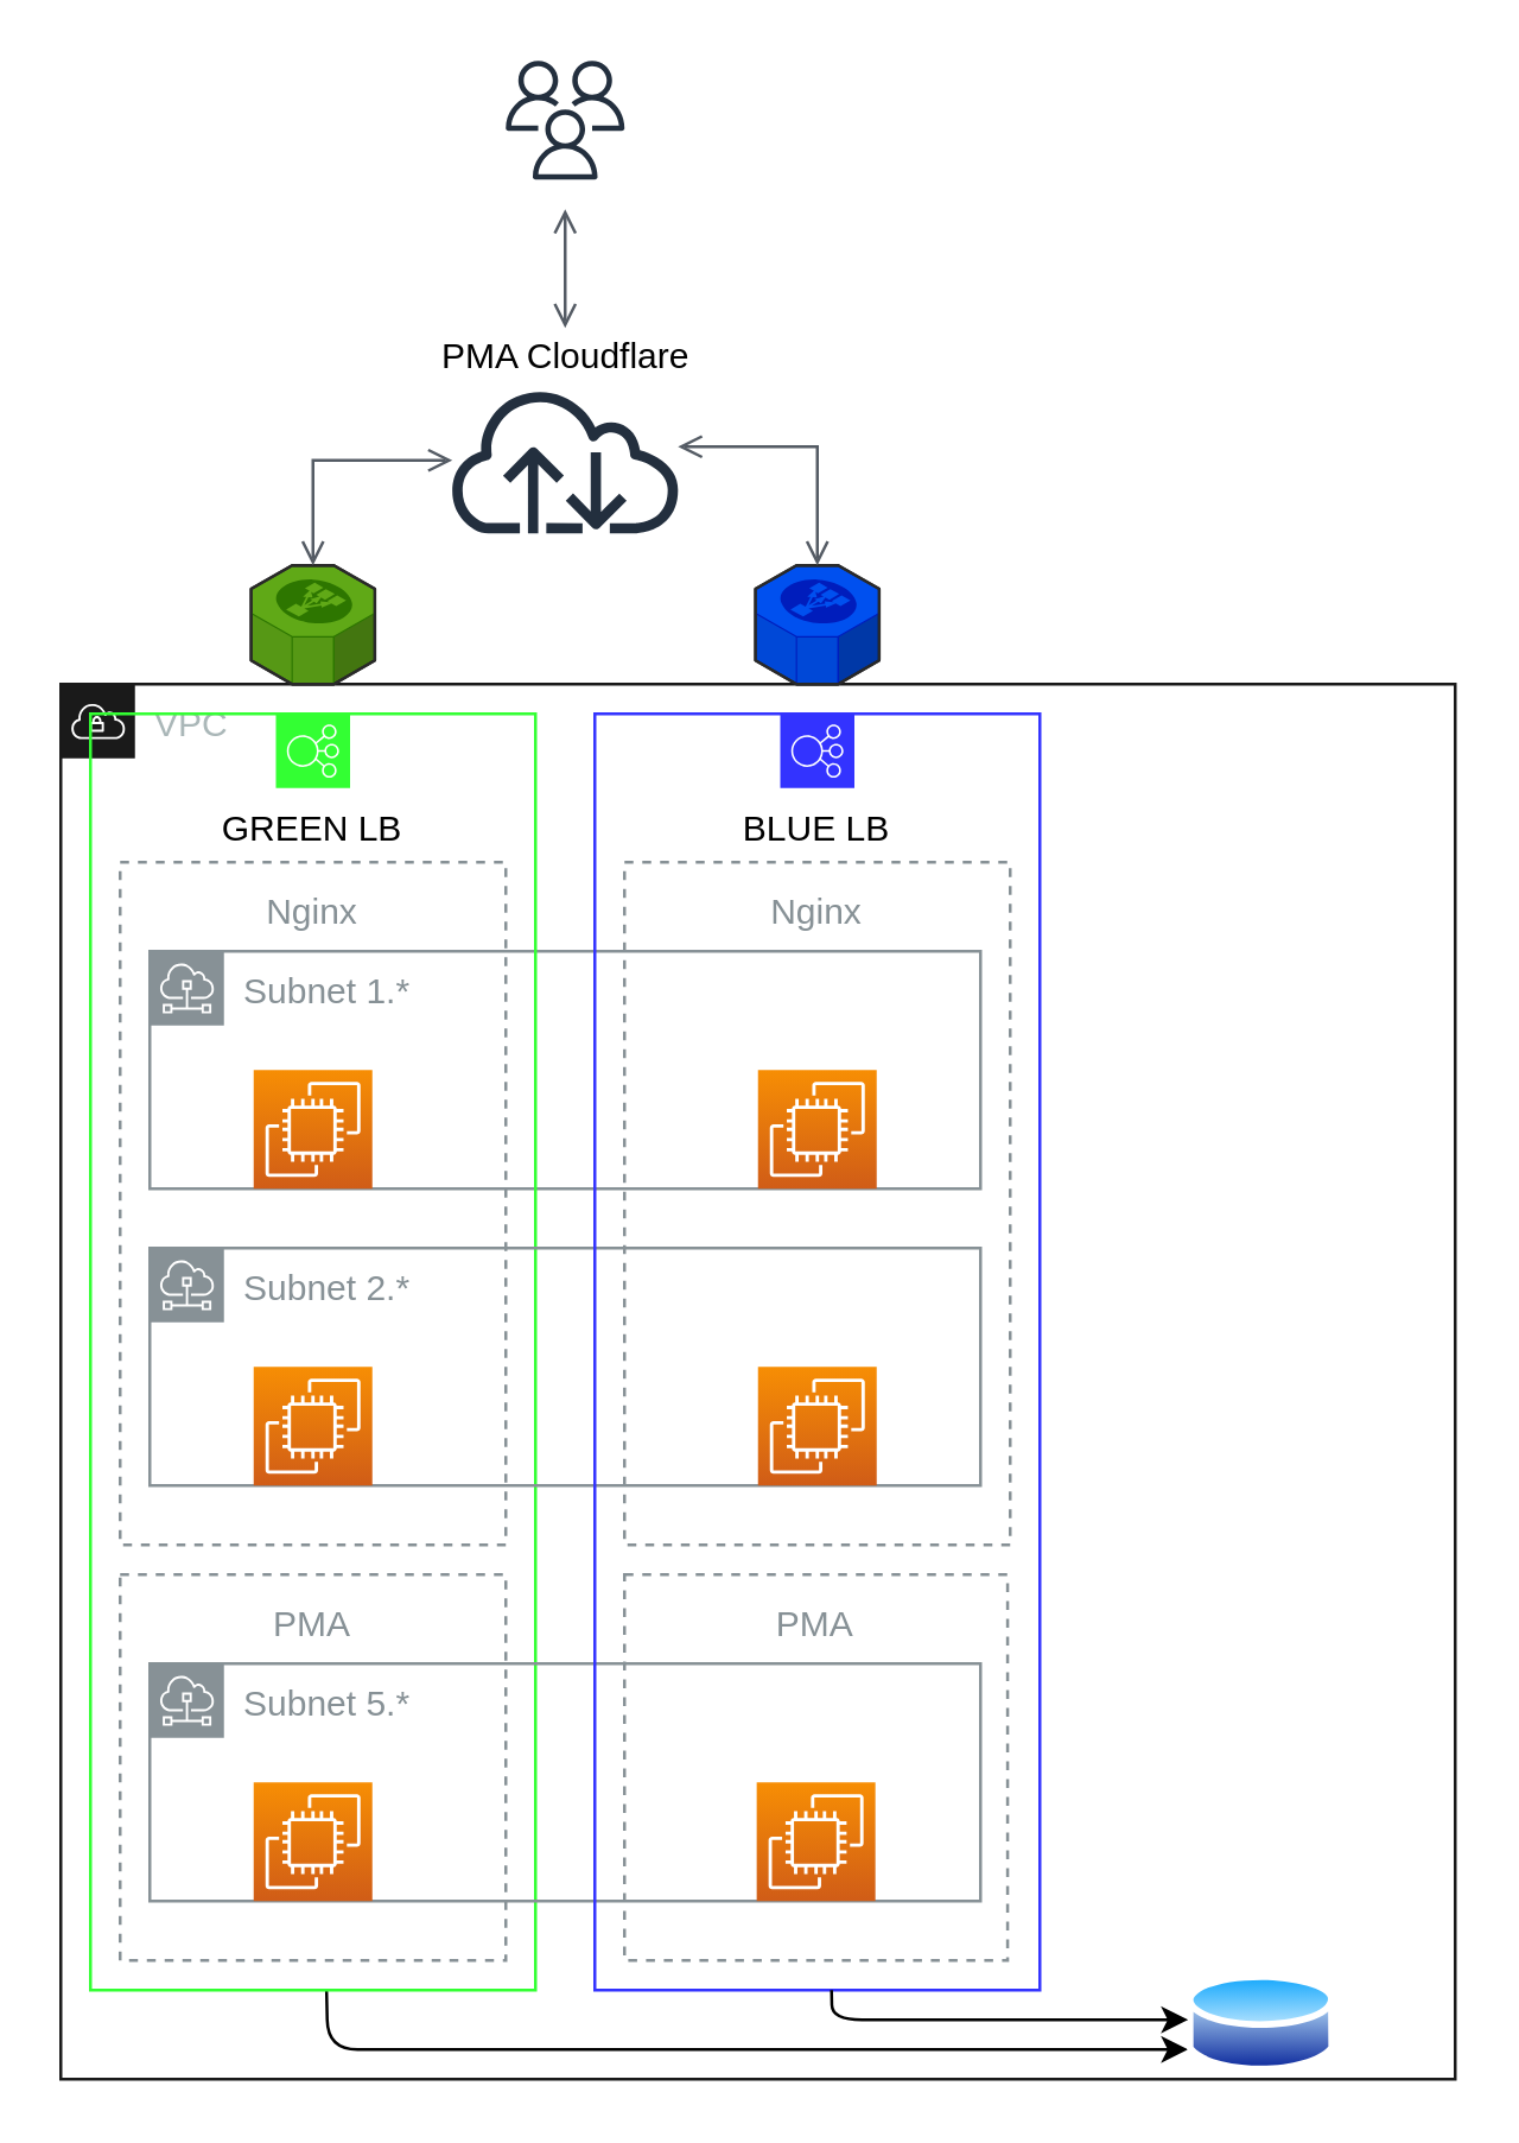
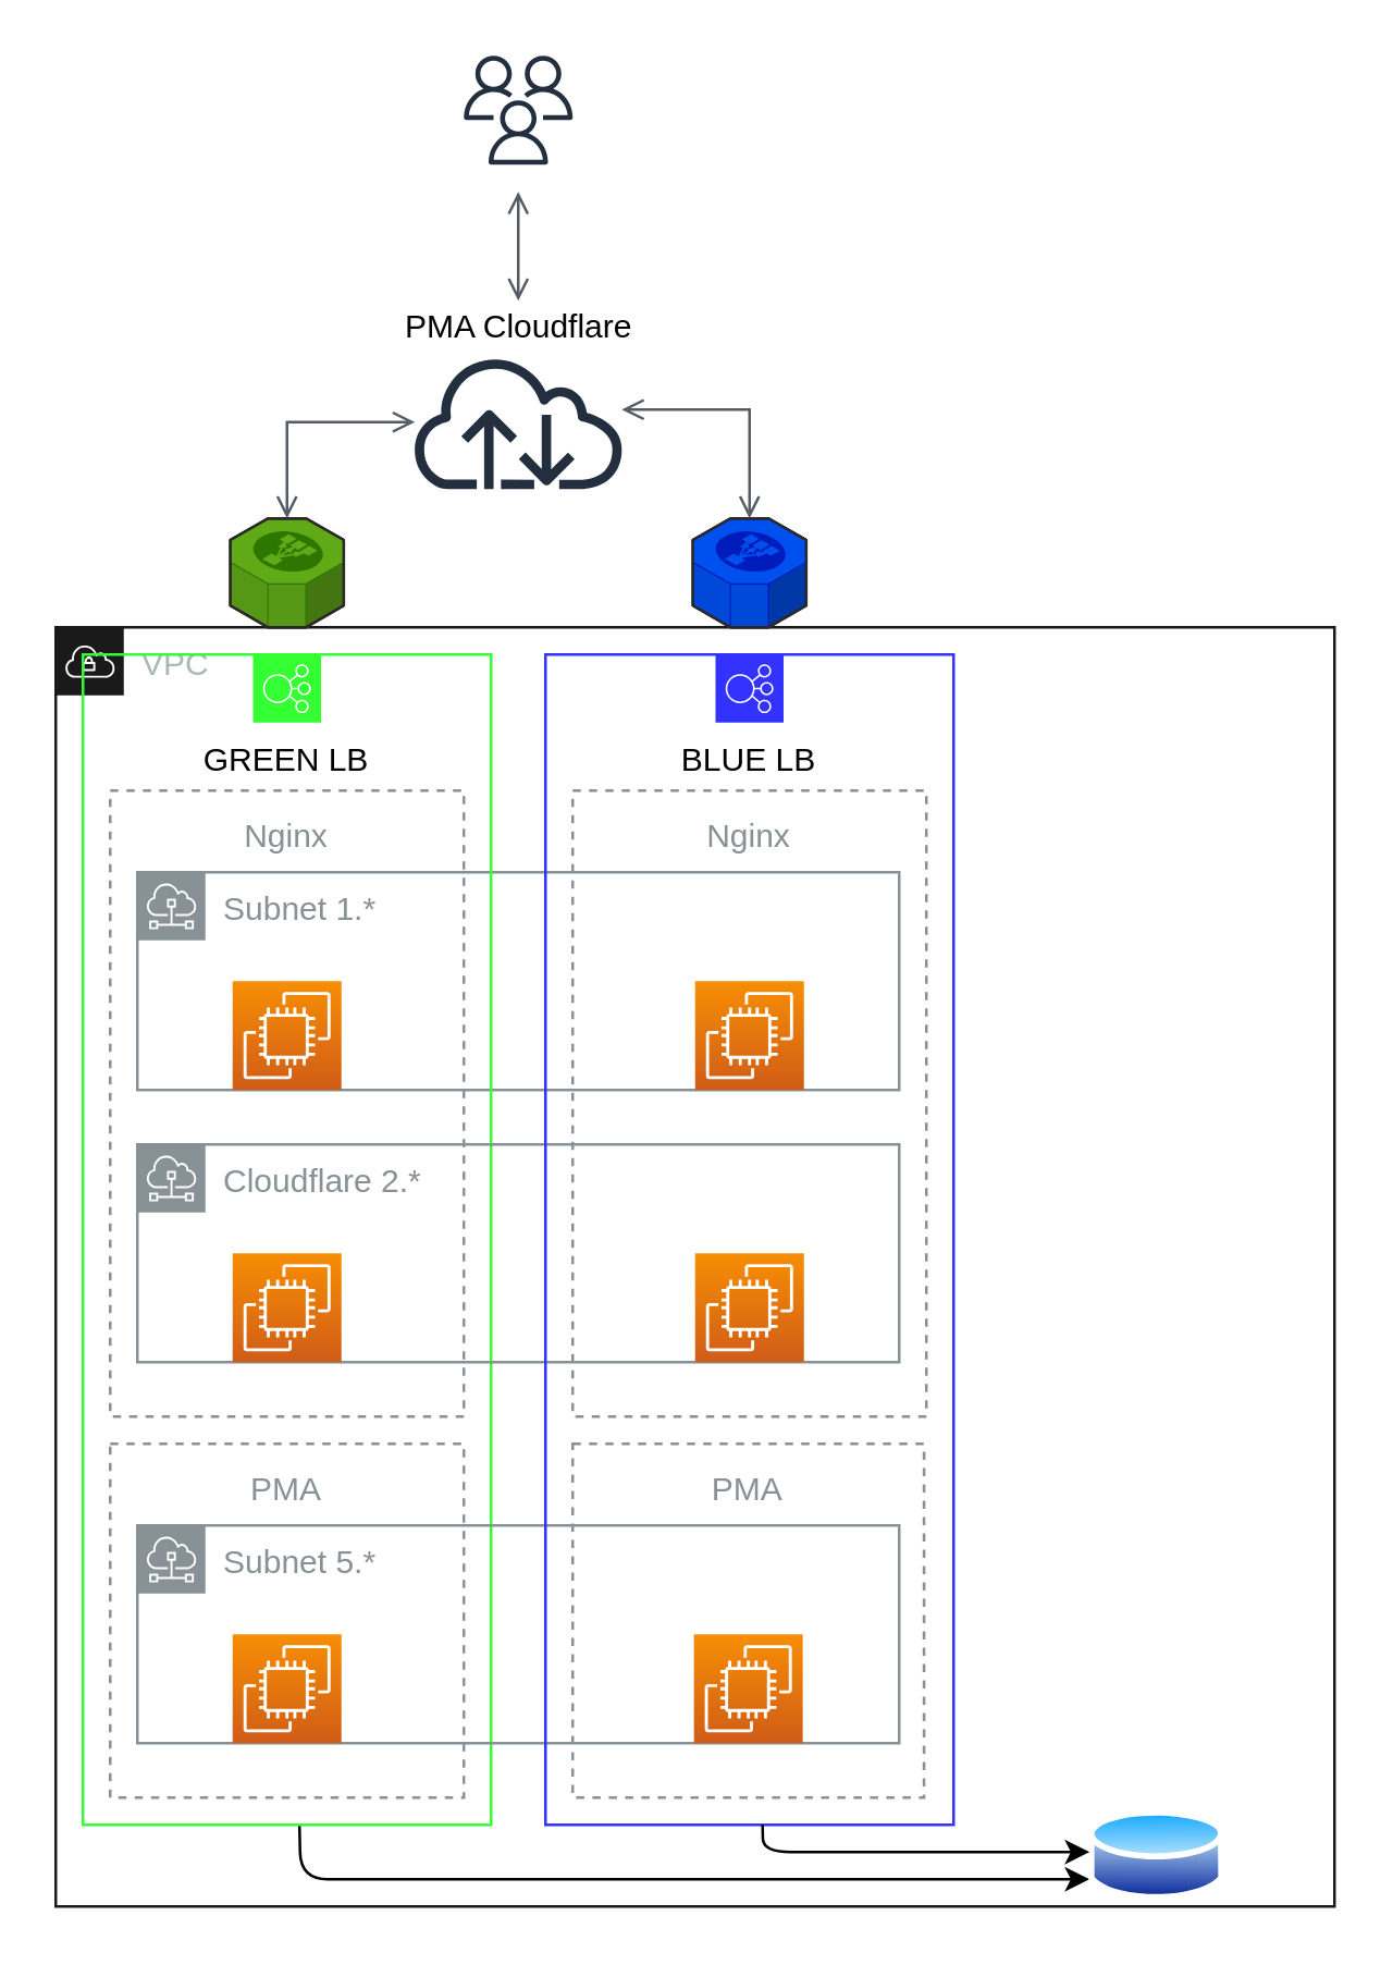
  <mxCell id="0" />
  <mxCell id="1" parent="0" />
  <mxCell id="2" value="Nginx&lt;br&gt;" style="outlineConnect=0;gradientColor=none;html=1;whiteSpace=wrap;fontSize=12;fontStyle=0;strokeColor=#879196;fillColor=none;verticalAlign=top;align=center;fontColor=#879196;dashed=1;spacingTop=3;" parent="1" vertex="1"><mxGeometry x="40" y="290" width="130" height="230" as="geometry" /></mxCell>
  <mxCell id="3" value="Subnet 1.*" style="outlineConnect=0;gradientColor=none;html=1;whiteSpace=wrap;fontSize=12;fontStyle=0;shape=mxgraph.aws4.group;grIcon=mxgraph.aws4.group_subnet;strokeColor=#879196;fillColor=none;verticalAlign=top;align=left;spacingLeft=30;fontColor=#879196;dashed=0;" parent="1" vertex="1"><mxGeometry x="50" y="320" width="280" height="80" as="geometry" /></mxCell>
  <mxCell id="4" value="Nginx&lt;br&gt;" style="outlineConnect=0;gradientColor=none;html=1;whiteSpace=wrap;fontSize=12;fontStyle=0;strokeColor=#879196;fillColor=none;verticalAlign=top;align=center;fontColor=#879196;dashed=1;spacingTop=3;" parent="1" vertex="1"><mxGeometry x="210" y="290" width="130" height="230" as="geometry" /></mxCell>
  <mxCell id="5" value="VPC" style="points=[[0,0],[0.25,0],[0.5,0],[0.75,0],[1,0],[1,0.25],[1,0.5],[1,0.75],[1,1],[0.75,1],[0.5,1],[0.25,1],[0,1],[0,0.75],[0,0.5],[0,0.25]];outlineConnect=0;gradientColor=none;html=1;whiteSpace=wrap;fontSize=12;fontStyle=0;shape=mxgraph.aws4.group;grIcon=mxgraph.aws4.group_vpc;verticalAlign=top;align=left;spacingLeft=30;fontColor=#AAB7B8;dashed=0;fillColor=none;strokeColor=#1A1A1A;" parent="1" vertex="1"><mxGeometry x="20" y="230" width="470" height="470" as="geometry" /></mxCell>
  <mxCell id="6" style="edgeStyle=none;html=1;fontColor=#000000;strokeColor=#000000;" parent="1" source="7" edge="1"><mxGeometry relative="1" as="geometry"><mxPoint x="400" y="690" as="targetPoint" /><mxPoint x="80" y="720" as="sourcePoint" /><Array as="points"><mxPoint x="110" y="690" /><mxPoint x="250" y="690" /></Array></mxGeometry></mxCell>
  <mxCell id="7" value="GREEN LB" style="outlineConnect=0;html=1;whiteSpace=wrap;fontSize=12;fontStyle=0;shape=mxgraph.aws4.groupCenter;grIcon=mxgraph.aws4.group_elastic_load_balancing;grStroke=1;verticalAlign=top;align=center;dashed=0;spacingTop=25;fillColor=none;strokeColor=#33FF33;fontColor=#000000;" parent="1" vertex="1"><mxGeometry x="30" y="240" width="150" height="430" as="geometry" /></mxCell>
  <mxCell id="8" value="PMA" style="outlineConnect=0;gradientColor=none;html=1;whiteSpace=wrap;fontSize=12;fontStyle=0;strokeColor=#879196;fillColor=none;verticalAlign=top;align=center;fontColor=#879196;dashed=1;spacingTop=3;" parent="1" vertex="1"><mxGeometry x="40" y="530" width="130" height="130" as="geometry" /></mxCell>
  <mxCell id="9" value="PMA" style="outlineConnect=0;gradientColor=none;html=1;whiteSpace=wrap;fontSize=12;fontStyle=0;strokeColor=#879196;fillColor=none;verticalAlign=top;align=center;fontColor=#879196;dashed=1;spacingTop=3;" parent="1" vertex="1"><mxGeometry x="210" y="530" width="129.13" height="130" as="geometry" /></mxCell>
  <mxCell id="10" value="Subnet 5.*&lt;br&gt;" style="outlineConnect=0;gradientColor=none;html=1;whiteSpace=wrap;fontSize=12;fontStyle=0;shape=mxgraph.aws4.group;grIcon=mxgraph.aws4.group_subnet;strokeColor=#879196;fillColor=none;verticalAlign=top;align=left;spacingLeft=30;fontColor=#879196;dashed=0;" parent="1" vertex="1"><mxGeometry x="50" y="560" width="280" height="80" as="geometry" /></mxCell>
  <mxCell id="11" value="" style="edgeStyle=orthogonalEdgeStyle;html=1;endArrow=open;elbow=vertical;startArrow=open;startFill=0;endFill=0;strokeColor=#545B64;rounded=0;" parent="1" edge="1"><mxGeometry width="100" relative="1" as="geometry"><mxPoint x="190" y="110" as="sourcePoint" /><mxPoint x="190" y="70" as="targetPoint" /></mxGeometry></mxCell>
  <mxCell id="12" value="" style="outlineConnect=0;fontColor=#232F3E;gradientColor=none;fillColor=#232F3E;strokeColor=none;dashed=0;verticalLabelPosition=bottom;verticalAlign=top;align=center;html=1;fontSize=12;fontStyle=0;aspect=fixed;pointerEvents=1;shape=mxgraph.aws4.internet;" parent="1" vertex="1"><mxGeometry x="150" y="130" width="80" height="49.23" as="geometry" /></mxCell>
  <mxCell id="13" value="" style="outlineConnect=0;fontColor=#232F3E;gradientColor=none;fillColor=#232F3E;strokeColor=none;dashed=0;verticalLabelPosition=bottom;verticalAlign=top;align=center;html=1;fontSize=12;fontStyle=0;aspect=fixed;pointerEvents=1;shape=mxgraph.aws4.users;" parent="1" vertex="1"><mxGeometry x="170" y="20" width="40" height="40" as="geometry" /></mxCell>
  <mxCell id="14" value="&lt;font color=&quot;#000000&quot;&gt;PMA Cloudflare&lt;br&gt;&lt;/font&gt;" style="text;html=1;align=center;verticalAlign=middle;resizable=0;points=[];autosize=1;strokeColor=none;" parent="1" vertex="1"><mxGeometry x="140" y="110" width="100" height="20" as="geometry" /></mxCell>
  <mxCell id="15" value="" style="verticalLabelPosition=bottom;html=1;verticalAlign=top;strokeWidth=1;align=center;outlineConnect=0;dashed=0;outlineConnect=0;shape=mxgraph.aws3d.elasticLoadBalancing;fillColor=#60a917;strokeColor=#2D7600;aspect=fixed;direction=east;fontColor=#ffffff;" parent="1" vertex="1"><mxGeometry x="84.13" y="190" width="41.74" height="40" as="geometry" /></mxCell>
  <mxCell id="16" value="" style="edgeStyle=orthogonalEdgeStyle;html=1;endArrow=open;elbow=vertical;startArrow=open;startFill=0;endFill=0;strokeColor=#545B64;rounded=0;" parent="1" source="12" target="15" edge="1"><mxGeometry width="100" relative="1" as="geometry"><mxPoint x="370" y="610" as="sourcePoint" /><mxPoint x="170" y="150" as="targetPoint" /></mxGeometry></mxCell>
  <mxCell id="17" value="" style="aspect=fixed;perimeter=ellipsePerimeter;html=1;align=center;shadow=0;dashed=0;spacingTop=3;image;image=img/lib/active_directory/database.svg;" parent="1" vertex="1"><mxGeometry x="400" y="663" width="50" height="37" as="geometry" /></mxCell>
  <mxCell id="18" value="" style="verticalLabelPosition=bottom;html=1;verticalAlign=top;strokeWidth=1;align=center;outlineConnect=0;dashed=0;outlineConnect=0;shape=mxgraph.aws3d.elasticLoadBalancing;fillColor=#0050ef;strokeColor=#001DBC;aspect=fixed;direction=east;fontColor=#ffffff;" parent="1" vertex="1"><mxGeometry x="254.13" y="190" width="41.74" height="40" as="geometry" /></mxCell>
  <mxCell id="19" value="" style="points=[[0,0,0],[0.25,0,0],[0.5,0,0],[0.75,0,0],[1,0,0],[0,1,0],[0.25,1,0],[0.5,1,0],[0.75,1,0],[1,1,0],[0,0.25,0],[0,0.5,0],[0,0.75,0],[1,0.25,0],[1,0.5,0],[1,0.75,0]];outlineConnect=0;fontColor=#232F3E;gradientColor=#F78E04;gradientDirection=north;fillColor=#D05C17;strokeColor=#ffffff;dashed=0;verticalLabelPosition=bottom;verticalAlign=top;align=center;html=1;fontSize=12;fontStyle=0;aspect=fixed;shape=mxgraph.aws4.resourceIcon;resIcon=mxgraph.aws4.ec2;" parent="1" vertex="1"><mxGeometry x="85" y="360" width="40" height="40" as="geometry" /></mxCell>
- <mxCell id="20" value="Subnet 2.*" style="outlineConnect=0;gradientColor=none;html=1;whiteSpace=wrap;fontSize=12;fontStyle=0;shape=mxgraph.aws4.group;grIcon=mxgraph.aws4.group_subnet;strokeColor=#879196;fillColor=none;verticalAlign=top;align=left;spacingLeft=30;fontColor=#879196;dashed=0;" parent="1" vertex="1"><mxGeometry x="50" y="420" width="280" height="80" as="geometry" /></mxCell>
+ <mxCell id="20" value="Cloudflare 2.*" style="outlineConnect=0;gradientColor=none;html=1;whiteSpace=wrap;fontSize=12;fontStyle=0;shape=mxgraph.aws4.group;grIcon=mxgraph.aws4.group_subnet;strokeColor=#879196;fillColor=none;verticalAlign=top;align=left;spacingLeft=30;fontColor=#879196;dashed=0;" parent="1" vertex="1"><mxGeometry x="50" y="420" width="280" height="80" as="geometry" /></mxCell>
  <mxCell id="21" value="" style="points=[[0,0,0],[0.25,0,0],[0.5,0,0],[0.75,0,0],[1,0,0],[0,1,0],[0.25,1,0],[0.5,1,0],[0.75,1,0],[1,1,0],[0,0.25,0],[0,0.5,0],[0,0.75,0],[1,0.25,0],[1,0.5,0],[1,0.75,0]];outlineConnect=0;fontColor=#232F3E;gradientColor=#F78E04;gradientDirection=north;fillColor=#D05C17;strokeColor=#ffffff;dashed=0;verticalLabelPosition=bottom;verticalAlign=top;align=center;html=1;fontSize=12;fontStyle=0;aspect=fixed;shape=mxgraph.aws4.resourceIcon;resIcon=mxgraph.aws4.ec2;" parent="1" vertex="1"><mxGeometry x="85" y="460" width="40" height="40" as="geometry" /></mxCell>
  <mxCell id="22" value="BLUE LB" style="outlineConnect=0;html=1;whiteSpace=wrap;fontSize=12;fontStyle=0;shape=mxgraph.aws4.groupCenter;grIcon=mxgraph.aws4.group_elastic_load_balancing;grStroke=1;verticalAlign=top;align=center;dashed=0;spacingTop=25;fillColor=none;strokeColor=#3333FF;fontColor=#000000;" parent="1" vertex="1"><mxGeometry x="200" y="240" width="150" height="430" as="geometry" /></mxCell>
  <mxCell id="23" value="" style="points=[[0,0,0],[0.25,0,0],[0.5,0,0],[0.75,0,0],[1,0,0],[0,1,0],[0.25,1,0],[0.5,1,0],[0.75,1,0],[1,1,0],[0,0.25,0],[0,0.5,0],[0,0.75,0],[1,0.25,0],[1,0.5,0],[1,0.75,0]];outlineConnect=0;fontColor=#232F3E;gradientColor=#F78E04;gradientDirection=north;fillColor=#D05C17;strokeColor=#ffffff;dashed=0;verticalLabelPosition=bottom;verticalAlign=top;align=center;html=1;fontSize=12;fontStyle=0;aspect=fixed;shape=mxgraph.aws4.resourceIcon;resIcon=mxgraph.aws4.ec2;" parent="1" vertex="1"><mxGeometry x="255" y="360" width="40" height="40" as="geometry" /></mxCell>
  <mxCell id="24" value="" style="points=[[0,0,0],[0.25,0,0],[0.5,0,0],[0.75,0,0],[1,0,0],[0,1,0],[0.25,1,0],[0.5,1,0],[0.75,1,0],[1,1,0],[0,0.25,0],[0,0.5,0],[0,0.75,0],[1,0.25,0],[1,0.5,0],[1,0.75,0]];outlineConnect=0;fontColor=#232F3E;gradientColor=#F78E04;gradientDirection=north;fillColor=#D05C17;strokeColor=#ffffff;dashed=0;verticalLabelPosition=bottom;verticalAlign=top;align=center;html=1;fontSize=12;fontStyle=0;aspect=fixed;shape=mxgraph.aws4.resourceIcon;resIcon=mxgraph.aws4.ec2;" parent="1" vertex="1"><mxGeometry x="255" y="460" width="40" height="40" as="geometry" /></mxCell>
  <mxCell id="25" value="" style="points=[[0,0,0],[0.25,0,0],[0.5,0,0],[0.75,0,0],[1,0,0],[0,1,0],[0.25,1,0],[0.5,1,0],[0.75,1,0],[1,1,0],[0,0.25,0],[0,0.5,0],[0,0.75,0],[1,0.25,0],[1,0.5,0],[1,0.75,0]];outlineConnect=0;fontColor=#232F3E;gradientColor=#F78E04;gradientDirection=north;fillColor=#D05C17;strokeColor=#ffffff;dashed=0;verticalLabelPosition=bottom;verticalAlign=top;align=center;html=1;fontSize=12;fontStyle=0;aspect=fixed;shape=mxgraph.aws4.resourceIcon;resIcon=mxgraph.aws4.ec2;" parent="1" vertex="1"><mxGeometry x="85.001" y="600" width="40" height="40" as="geometry" /></mxCell>
  <mxCell id="26" value="" style="points=[[0,0,0],[0.25,0,0],[0.5,0,0],[0.75,0,0],[1,0,0],[0,1,0],[0.25,1,0],[0.5,1,0],[0.75,1,0],[1,1,0],[0,0.25,0],[0,0.5,0],[0,0.75,0],[1,0.25,0],[1,0.5,0],[1,0.75,0]];outlineConnect=0;fontColor=#232F3E;gradientColor=#F78E04;gradientDirection=north;fillColor=#D05C17;strokeColor=#ffffff;dashed=0;verticalLabelPosition=bottom;verticalAlign=top;align=center;html=1;fontSize=12;fontStyle=0;aspect=fixed;shape=mxgraph.aws4.resourceIcon;resIcon=mxgraph.aws4.ec2;" parent="1" vertex="1"><mxGeometry x="254.561" y="600" width="40" height="40" as="geometry" /></mxCell>
  <mxCell id="27" value="" style="edgeStyle=orthogonalEdgeStyle;html=1;endArrow=open;elbow=vertical;startArrow=open;startFill=0;endFill=0;strokeColor=#545B64;rounded=0;" parent="1" source="18" target="12" edge="1"><mxGeometry width="100" relative="1" as="geometry"><mxPoint x="270" y="180" as="sourcePoint" /><mxPoint x="230" y="160" as="targetPoint" /><Array as="points"><mxPoint x="275" y="150" /></Array></mxGeometry></mxCell>
  <mxCell id="28" style="edgeStyle=none;html=1;fontColor=#000000;strokeColor=#000000;" parent="1" source="22" edge="1"><mxGeometry relative="1" as="geometry"><mxPoint x="400" y="680" as="targetPoint" /><mxPoint x="255" y="730" as="sourcePoint" /><Array as="points"><mxPoint x="280" y="680" /><mxPoint x="340" y="680" /></Array></mxGeometry></mxCell>
